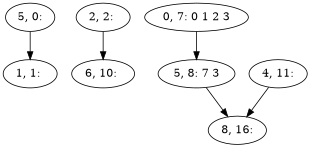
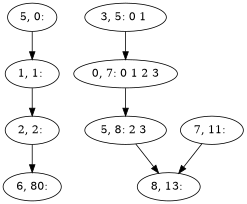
  digraph {
    n1 [label="5, 0:"]
    n2 [label="1, 1: "]
    n3 [label="2, 2: "]
-   n4 [label="6, 10: "]
+   n4 [label="6, 80:"]
+   n5 [label="3, 5: 0 1 "]
    n6 [label="0, 7: 0 1 2 3"]
-   n7 [label="5, 8: 7 3"]
-   n8 [label="8, 16:"]
-   n9 [label="4, 11:"]
+   n7 [label="5, 8: 2 3 "]
+   n8 [label="8, 13: "]
+   n9 [label="7, 11: "]
    n1 -> n2
+   n2 -> n3
    n3 -> n4
+   n5 -> n6
    n6 -> n7
    n7 -> n8
    n9 -> n8
  }
